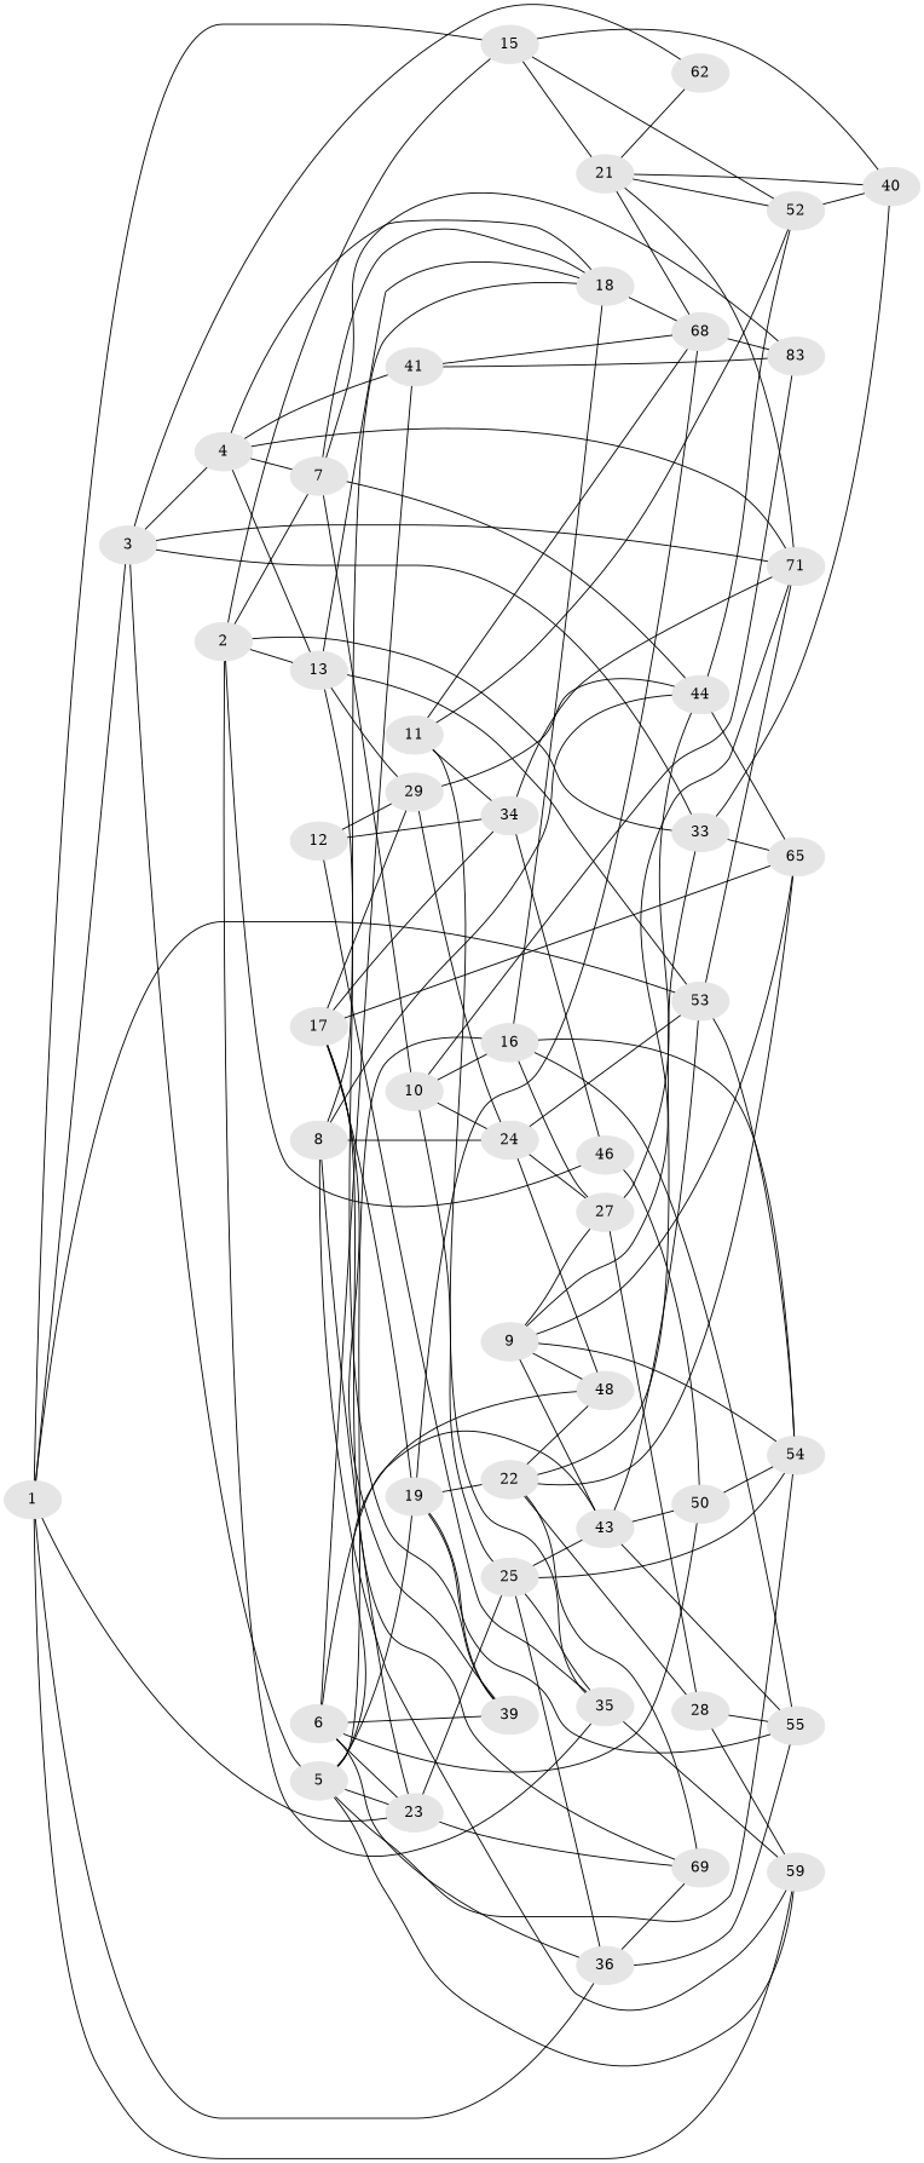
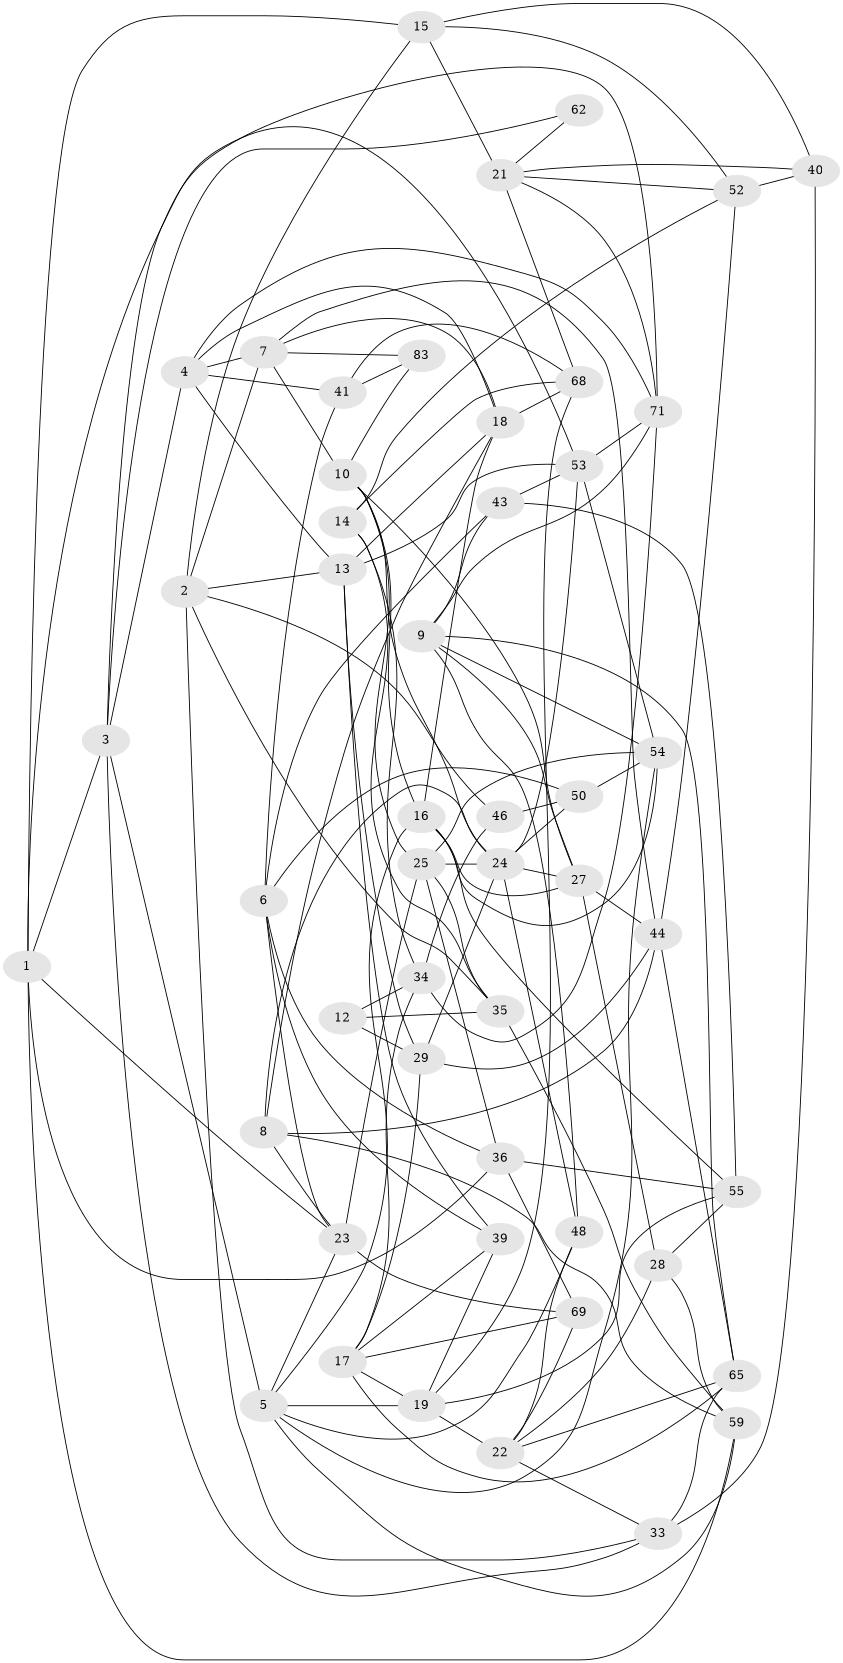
  graph {
    rankdir=LR
    node [color=gray90 style=filled]
    1 [super="+11"]
    3 [super="+67"]
    15 [super="+57"]
    23 [super="+47"]
    36 [super="+85"]
    53 [super="+72"]
    59 [super="+63"]
    33 [super="+81"]
    4 [super="+26"]
    5 [super="+38"]
    62
    71 [super="+78"]
    52 [super="+79"]
    21 [super="+32"]
    40
    25 [super="+82"]
    69
    55 [super="+56"]
    54 [super="+80"]
    2 [super="+66"]
    7 [super="+42"]
    13 [super="+20"]
    35 [super="+70"]
    46
    18 [super="+61"]
    10 [super="+45"]
    44 [super="+51"]
    83
    39
    29
    65 [super="+84"]
    50
    41
    16 [super="+30"]
    48
    19 [super="+74"]
    68 [super="+77"]
    27 [super="+75"]
    6 [super="+76"]
    43 [super="+58"]
    24 [super="+49"]
    8 [super="+31"]
    22 [super="+64"]
    9 [super="+73"]
    28
    12
    34 [super="+37"]
-   14 [label=11]
+   14
    17 [super="+60"]
    1 -- 3
    1 -- 15
    1 -- 23
    1 -- 36
    1 -- 53
    1 -- 59
    3 -- 33
    3 -- 4
    3 -- 5
    3 -- 62
    3 -- 71
    15 -- 52
    15 -- 21
    15 -- 40 [weight=2]
    23 -- 25
    23 -- 69
    36 -- 69
    36 -- 55 [weight=2]
    53 -- 71
    53 -- 54
    33 -- 40
    33 -- 65 [weight=2]
    4 -- 71
    4 -- 7
    4 -- 13
    4 -- 18
    4 -- 41
    5 -- 23
    5 -- 59
    5 -- 54
    5 -- 16
    5 -- 48
    5 -- 19
    52 -- 40 [weight=2]
    21 -- 62
    21 -- 71
    21 -- 52
    21 -- 40
    21 -- 68
    25 -- 36
    25 -- 54
    25 -- 35
-   25 -- 43
+   25 -- 24
    2 -- 15
    2 -- 33
    2 -- 7
    2 -- 13
    2 -- 35
    2 -- 46
    7 -- 18
    7 -- 10
    7 -- 44
    7 -- 83
    13 -- 53
    13 -- 18
    13 -- 39
    13 -- 29
    35 -- 59 [weight=2]
    46 -- 50
    18 -- 68
    10 -- 25
    10 -- 83
    10 -- 16
+   10 -- 27
    10 -- 24
    44 -- 52
    44 -- 65
    29 -- 44
    29 -- 24
    50 -- 54
    41 -- 83
    41 -- 68
    16 -- 55
    16 -- 54
    16 -- 18
    16 -- 27
    19 -- 55
    19 -- 39
    19 -- 68
    19 -- 22
-   68 -- 83
    27 -- 44
    27 -- 28
    6 -- 23
    6 -- 36
    6 -- 39
    6 -- 50
    6 -- 41
    6 -- 43
    43 -- 53
    43 -- 55
-   43 -- 50
+   24 -- 50
    24 -- 53
    24 -- 48
    24 -- 27
    8 -- 23
    8 -- 59
    8 -- 18
    8 -- 44
    8 -- 24
    22 -- 33
    22 -- 69
    22 -- 65
    22 -- 48
    22 -- 28
    9 -- 71
    9 -- 54
    9 -- 65
    9 -- 48
    9 -- 27
    9 -- 43
    28 -- 59
    28 -- 55
    12 -- 35
    12 -- 29
    12 -- 34
    34 -- 71
    34 -- 46 [weight=2]
    14 -- 52
    14 -- 35
    14 -- 68
    14 -- 34
    17 -- 69
    17 -- 39
    17 -- 29
    17 -- 65
    17 -- 19
    17 -- 34
  }
